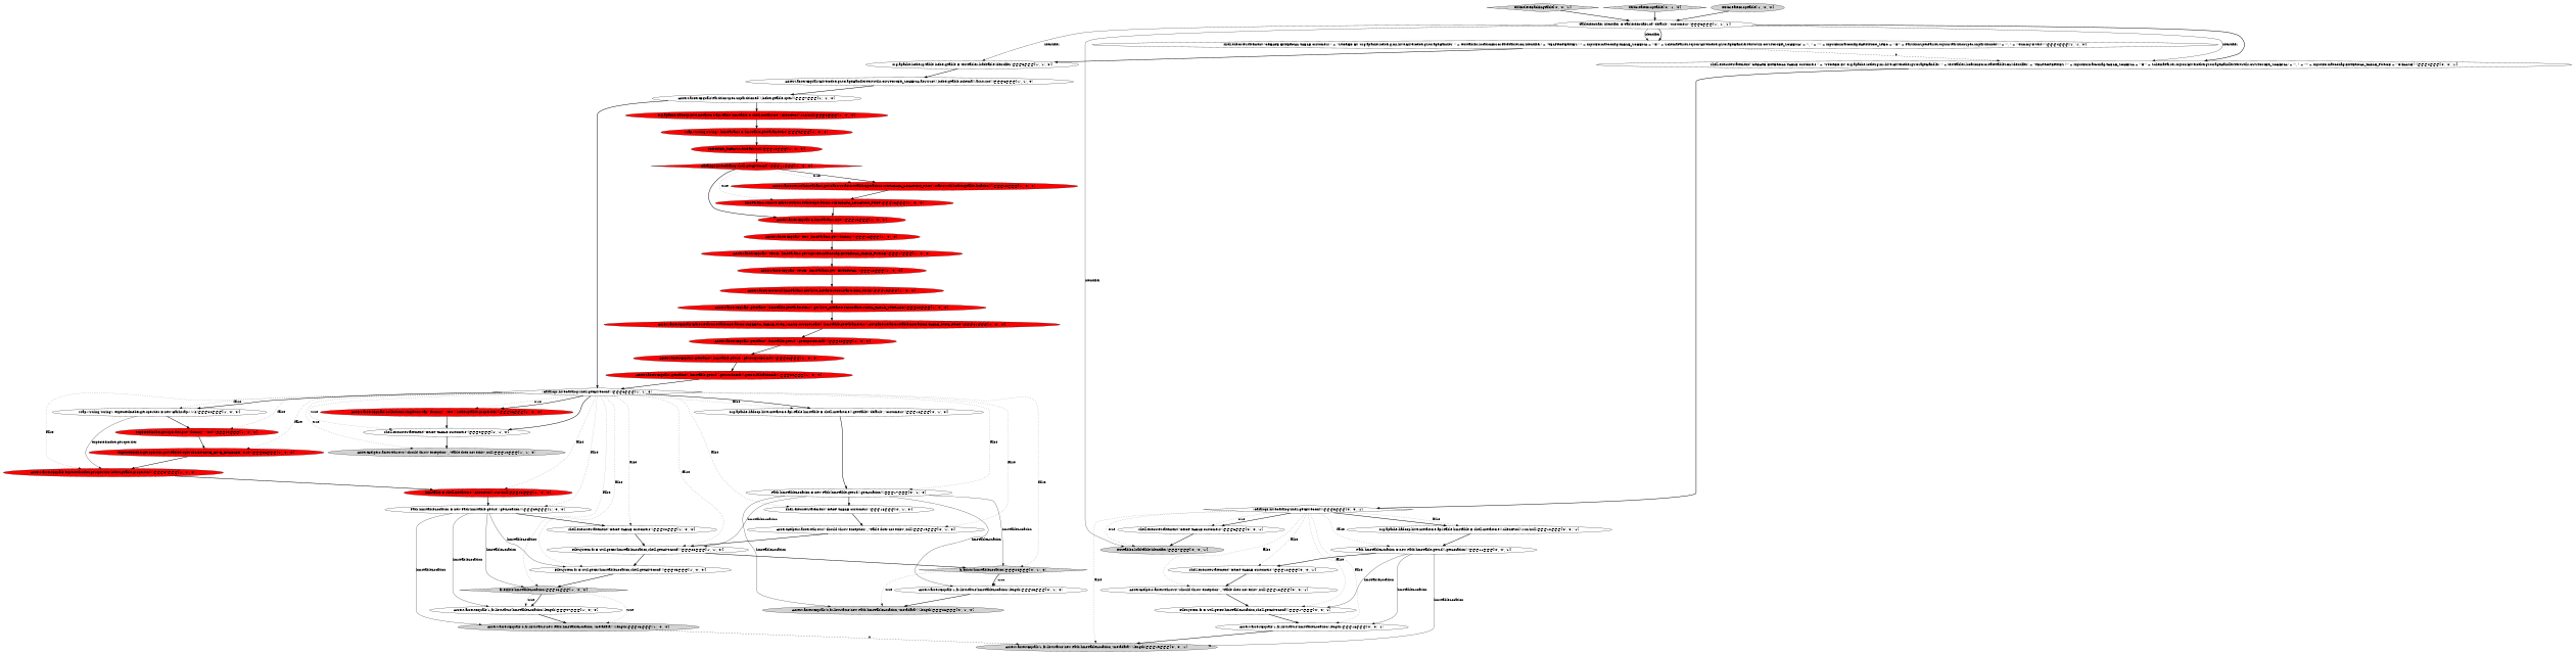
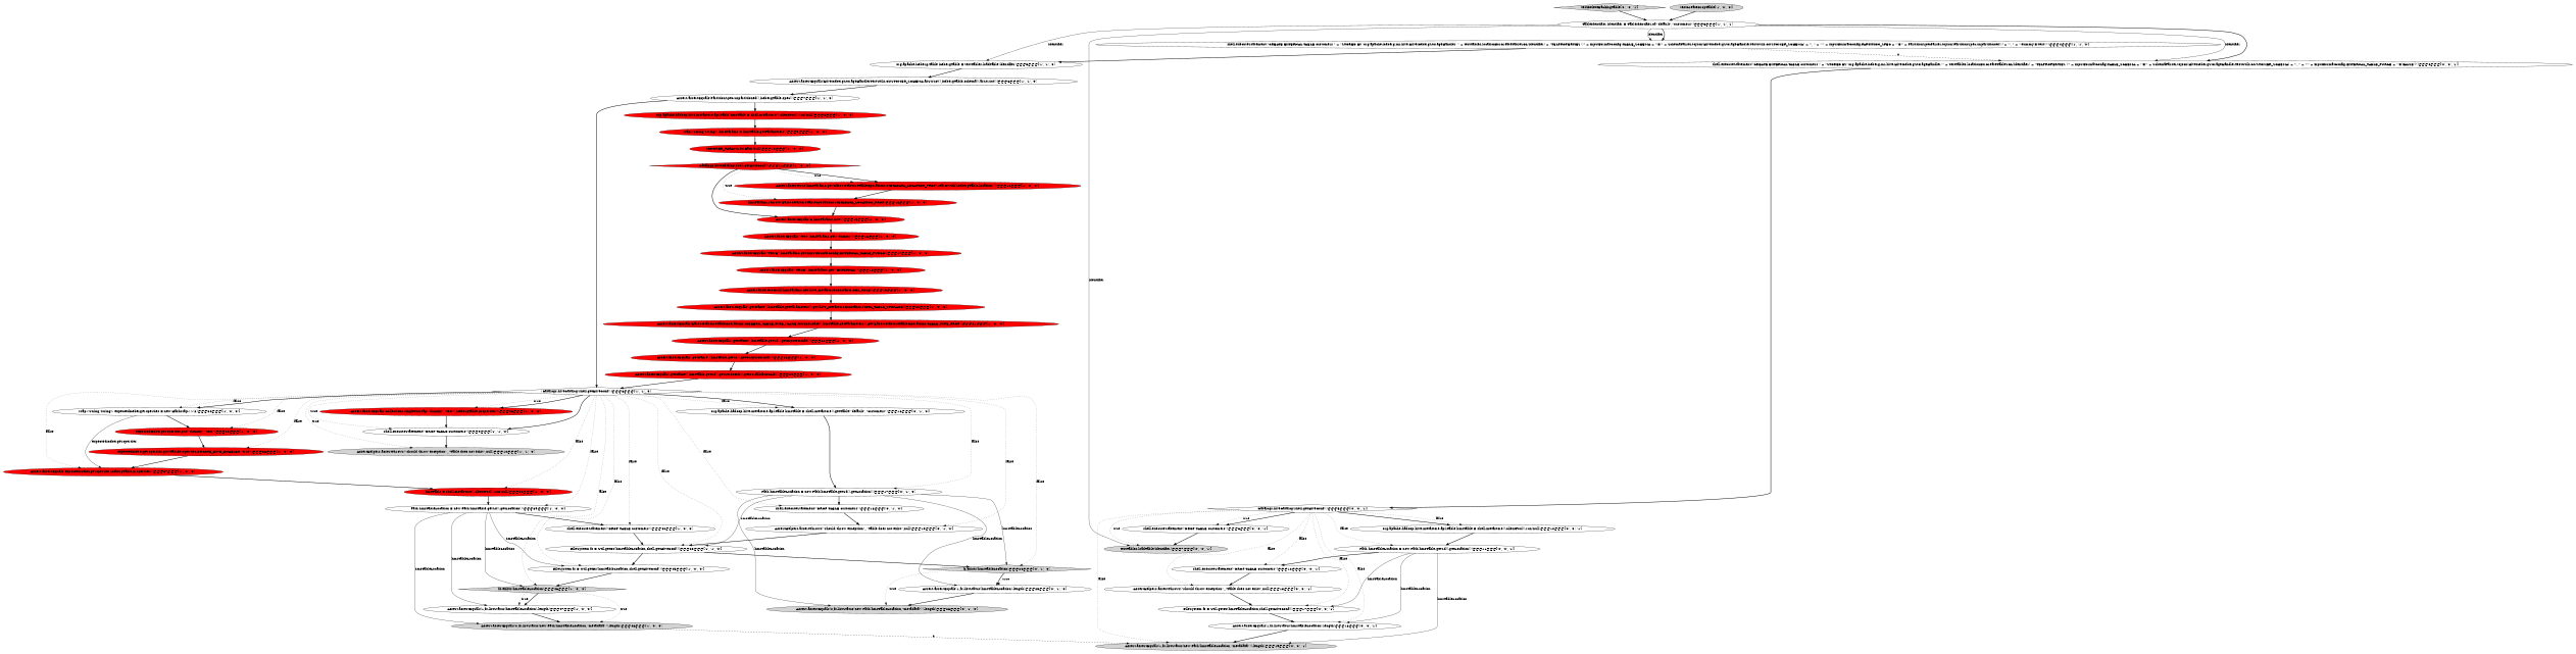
  digraph {
    node [fillcolor=white shape=ellipse style=filled]
    edge [style=bold]
    n1 [fillcolor=lightgray label="AssertHelpers.assertThrows(\"should throw exception\",,\"Table does not exist\",null)@@@10@@@['1', '1', '0']"]
    n2 [fillcolor=lightgray label="fs.exists(hmsTableLocation)@@@24@@@['0', '1', '0']" shape=diamond]
    n3 [fillcolor=lightgray label="Assert.assertEquals(0,fs.listStatus(new Path(hmsTableLocation,\"metadata\")).length)@@@26@@@['0', '1', '0']"]
    n4 [label="Assert.assertEquals(1,fs.listStatus(hmsTableLocation).length)@@@25@@@['0', '1', '0']"]
    n5 [fillcolor=red label="Assert.assertEquals(expectedIcebergProperties,icebergTable.properties())@@@37@@@['1', '0', '0']"]
    n6 [fillcolor=red label="hmsTable = shell.metastore().clientPool().run(null)@@@38@@@['1', '0', '0']"]
    n7 [label="Path hmsTableLocation = new Path(hmsTable.getSd().getLocation())@@@39@@@['1', '0', '0']"]
    n8 [fillcolor=red label="org.apache.hadoop.hive.metastore.api.Table hmsTable = shell.metastore().clientPool().run(null)@@@8@@@['1', '0', '0']"]
    n9 [fillcolor=red label="Map<String,String> hmsParams = hmsTable.getParameters()@@@9@@@['1', '0', '0']"]
    n10 [fillcolor=red label="IGNORED_PARAMS.forEach(null)@@@10@@@['1', '0', '0']"]
    n11 [fillcolor=red label="Assert.assertNotNull(hmsParams.get(hive_metastoreConstants.DDL_TIME))@@@19@@@['1', '0', '0']"]
    n12 [fillcolor=red label="Assert.assertEquals(.getName(),hmsTable.getParameters().get(hive_metastoreConstants.META_TABLE_STORAGE))@@@20@@@['1', '0', '0']"]
    n13 [fillcolor=red label="Assert.assertEquals(BaseMetastoreTableOperations.ICEBERG_TABLE_TYPE_VALUE.toUpperCase(),hmsTable.getParameters().get(BaseMetastoreTableOperations.TABLE_TYPE_PROP))@@@21@@@['1', '0', '0']"]
    n14 [label="Path hmsTableLocation = new Path(hmsTable.getSd().getLocation())@@@11@@@['0', '0', '1']"]
    n15 [fillcolor=lightgray label="Assert.assertEquals(1,fs.listStatus(new Path(hmsTableLocation,\"metadata\")).length)@@@19@@@['0', '0', '1']"]
    n16 [label="FileSystem fs = Util.getFs(hmsTableLocation,shell.getHiveConf())@@@17@@@['0', '0', '1']"]
    n17 [label="shell.executeStatement(\"DROP TABLE customers\")@@@12@@@['0', '0', '1']"]
    n18 [label="Assert.assertEquals(1,fs.listStatus(hmsTableLocation).length)@@@18@@@['0', '0', '1']"]
    n19 [label="AssertHelpers.assertThrows(\"should throw exception\",,\"Table does not exist\",null)@@@13@@@['0', '0', '1']"]
    n20 [fillcolor=red label="Assert.assertEquals(.getName(),hmsTable.getSd().getInputFormat())@@@22@@@['1', '0', '0']"]
    n21 [fillcolor=red label="Assert.assertEquals(6,hmsParams.size())@@@15@@@['1', '0', '0']"]
    n22 [fillcolor=red label="Assert.assertEquals(\"test\",hmsParams.get(\"dummy\"))@@@16@@@['1', '0', '0']"]
    n23 [fillcolor=red label="Assert.assertEquals(\"TRUE\",hmsParams.get(InputFormatConfig.EXTERNAL_TABLE_PURGE))@@@17@@@['1', '0', '0']"]
    n24 [fillcolor=red label="Assert.assertEquals(.getName(),hmsTable.getSd().getOutputFormat())@@@23@@@['1', '0', '0']"]
    n25 [fillcolor=red label="Assert.assertEquals(.getName(),hmsTable.getSd().getSerdeInfo().getSerializationLib())@@@24@@@['1', '0', '0']"]
    n26 [label="!Catalogs.hiveCatalog(shell.getHiveConf())@@@8@@@['1', '1', '0']" shape=diamond]
    n27 [label="Assert.assertEquals(HiveIcebergStorageHandlerTestUtils.CUSTOMER_SCHEMA.asStruct(),icebergTable.schema().asStruct())@@@6@@@['1', '1', '0']"]
    n28 [label="Assert.assertEquals(PartitionSpec.unpartitioned(),icebergTable.spec())@@@7@@@['1', '1', '0']"]
    n29 [fillcolor=red label="expectedIcebergProperties.put(\"dummy\",\"test\")@@@35@@@['1', '0', '0']"]
    n30 [fillcolor=red label="expectedIcebergProperties.put(TableProperties.ENGINE_HIVE_ENABLED,\"true\")@@@36@@@['1', '0', '0']"]
    n31 [fillcolor=red label="Catalogs.hiveCatalog(shell.getHiveConf())@@@11@@@['1', '0', '0']" shape=diamond]
    n32 [label="org.apache.hadoop.hive.metastore.api.Table hmsTable = shell.metastore().clientPool().run(null)@@@10@@@['0', '0', '1']"]
    n33 [label="Map<String,String> expectedIcebergProperties = new HashMap<>(2)@@@34@@@['1', '0', '0']"]
    n34 [label="shell.executeStatement(\"DROP TABLE customers\")@@@40@@@['1', '0', '0']"]
    n35 [label="Assert.assertEquals(1,fs.listStatus(hmsTableLocation).length)@@@47@@@['1', '0', '0']"]
    n36 [fillcolor=lightgray label="Assert.assertEquals(0,fs.listStatus(new Path(hmsTableLocation,\"metadata\")).length)@@@48@@@['1', '0', '0']"]
    n37 [fillcolor=lightgray label="fs.exists(hmsTableLocation)@@@46@@@['1', '0', '0']" shape=diamond]
    n38 [label="FileSystem fs = Util.getFs(hmsTableLocation,shell.getHiveConf())@@@45@@@['1', '0', '0']"]
    n39 [label="FileSystem fs = Util.getFs(hmsTableLocation,shell.getHiveConf())@@@23@@@['1', '1', '0']"]
    n40 [label="shell.executeStatement(\"CREATE EXTERNAL TABLE customers \" + \"STORED BY 'org.apache.iceberg.mr.hive.HiveIcebergStorageHandler' \" + testTables.locationForCreateTableSQL(identifier) + \"TBLPROPERTIES ('\" + InputFormatConfig.TABLE_SCHEMA + \"'='\" + SchemaParser.toJson(HiveIcebergStorageHandlerTestUtils.CUSTOMER_SCHEMA) + \"', \" + \"'\" + InputFormatConfig.PARTITION_SPEC + \"'='\" + PartitionSpecParser.toJson(PartitionSpec.unpartitioned()) + \"', \" + \"'dummy'='test')\")@@@4@@@['1', '1', '0']"]
    n41 [label="org.apache.iceberg.Table icebergTable = testTables.loadTable(identifier)@@@5@@@['1', '1', '0']"]
    n42 [label="shell.executeStatement(\"CREATE EXTERNAL TABLE customers \" + \"STORED BY 'org.apache.iceberg.mr.hive.HiveIcebergStorageHandler' \" + testTables.locationForCreateTableSQL(identifier) + \"TBLPROPERTIES ('\" + InputFormatConfig.TABLE_SCHEMA + \"'='\" + SchemaParser.toJson(HiveIcebergStorageHandlerTestUtils.CUSTOMER_SCHEMA) + \"', \" + \"'\" + InputFormatConfig.EXTERNAL_TABLE_PURGE + \"'='FALSE')\")@@@4@@@['0', '0', '1']"]
    n43 [label="!Catalogs.hiveCatalog(shell.getHiveConf())@@@5@@@['0', '0', '1']" shape=diamond]
    n44 [label="shell.executeStatement(\"DROP TABLE customers\")@@@6@@@['0', '0', '1']"]
    n45 [fillcolor=lightgray label="testTables.loadTable(identifier)@@@7@@@['0', '0', '1']"]
    n46 [label="TableIdentifier identifier = TableIdentifier.of(\"default\",\"customers\")@@@3@@@['1', '1', '1']"]
    n47 [label="org.apache.hadoop.hive.metastore.api.Table hmsTable = shell.metastore().getTable(\"default\",\"customers\")@@@16@@@['0', '1', '0']"]
    n48 [label="Path hmsTableLocation = new Path(hmsTable.getSd().getLocation())@@@17@@@['0', '1', '0']"]
    n49 [label="shell.executeStatement(\"DROP TABLE customers\")@@@18@@@['0', '1', '0']"]
    n50 [label="AssertHelpers.assertThrows(\"should throw exception\",,\"Table does not exist\",null)@@@19@@@['0', '1', '0']"]
    n51 [fillcolor=red label="Assert.assertEquals(Collections.singletonMap(\"dummy\",\"test\"),icebergTable.properties())@@@26@@@['1', '0', '0']"]
    n52 [label="shell.executeStatement(\"DROP TABLE customers\")@@@9@@@['1', '1', '0']"]
    n53 [fillcolor=red label="hmsParams.remove(BaseMetastoreTableOperations.METADATA_LOCATION_PROP)@@@13@@@['1', '0', '0']"]
    n54 [fillcolor=red label="Assert.assertTrue(hmsParams.get(BaseMetastoreTableOperations.METADATA_LOCATION_PROP).startsWith(icebergTable.location()))@@@12@@@['1', '0', '0']"]
    n55 [fillcolor=red label="Assert.assertEquals(\"TRUE\",hmsParams.get(\"EXTERNAL\"))@@@18@@@['1', '0', '0']"]
    n56 [fillcolor=lightgray label="testDeleteBackingTable['0', '0', '1']" shape=diamond]
-   n57 [fillcolor=lightgray label="testCreateDropTable['0', '1', '0']" shape=diamond]
    n58 [fillcolor=lightgray label="testCreateDropTable['1', '0', '0']"]
    n2 -> n3 [label=true style=dotted]
    n2 -> n4
    n2 -> n4 [label=true style=dotted]
    n4 -> n3
    n5 -> n6
    n6 -> n7
    n7 -> n34
    n7 -> n35 [label=hmsTableLocation style=solid]
    n7 -> n36 [label=hmsTableLocation style=solid]
    n7 -> n37 [label=hmsTableLocation style=solid]
    n7 -> n38 [label=hmsTableLocation style=solid]
    n8 -> n9
    n9 -> n10
    n10 -> n31
    n11 -> n12
    n12 -> n13
    n13 -> n20
    n14 -> n15 [label=hmsTableLocation style=solid]
    n14 -> n16 [label=hmsTableLocation style=solid]
    n14 -> n17
    n14 -> n18 [label=hmsTableLocation style=solid]
    n16 -> n18
    n17 -> n19
    n18 -> n15
    n19 -> n16
    n20 -> n24
    n21 -> n22
    n22 -> n23
    n23 -> n55
    n24 -> n25
    n25 -> n26
    n26 -> n1 [label=true style=dotted]
    n26 -> n2 [label=false style=dotted]
    n26 -> n5 [label=false style=dotted]
    n26 -> n6 [label=false style=dotted]
    n26 -> n7 [label=false style=dotted]
    n26 -> n29 [label=false style=dotted]
    n26 -> n30 [label=false style=dotted]
    n26 -> n33 [label=false style=dotted]
    n26 -> n33
    n26 -> n34 [label=false style=dotted]
    n26 -> n37 [label=false style=dotted]
    n26 -> n38 [label=false style=dotted]
    n26 -> n39 [label=false style=dotted]
    n26 -> n47 [label=false style=dotted]
    n26 -> n47
    n26 -> n48 [label=false style=dotted]
    n26 -> n49 [label=false style=dotted]
    n26 -> n50 [label=false style=dotted]
    n26 -> n51 [label=true style=dotted]
    n26 -> n51
    n26 -> n52 [label=true style=dotted]
    n26 -> n52
    n27 -> n28
    n28 -> n8
    n28 -> n26
    n29 -> n30
    n30 -> n5
    n31 -> n21
    n31 -> n53 [label=true style=dotted]
    n31 -> n54
    n31 -> n54 [label=true style=dotted]
    n32 -> n14
    n33 -> n5 [label=expectedIcebergProperties style=solid]
    n33 -> n29
    n34 -> n39
    n35 -> n36
    n36 -> n15 [label=0 style=dashed]
    n37 -> n35
    n37 -> n35 [label=true style=dotted]
    n37 -> n36 [label=true style=dotted]
    n38 -> n37
    n39 -> n2
    n39 -> n38
    n40 -> n41
    n40 -> n42 [label=0 style=dashed]
    n41 -> n27
    n42 -> n43
    n43 -> n14 [label=false style=dotted]
    n43 -> n15 [label=false style=dotted]
    n43 -> n16 [label=false style=dotted]
    n43 -> n17 [label=false style=dotted]
    n43 -> n18 [label=false style=dotted]
    n43 -> n19 [label=false style=dotted]
    n43 -> n32 [label=false style=dotted]
    n43 -> n32
    n43 -> n44 [label=true style=dotted]
    n43 -> n44
    n43 -> n45 [label=true style=dotted]
    n44 -> n45
    n46 -> n40
    n46 -> n40 [label=identifier style=solid]
    n46 -> n41 [label=identifier style=solid]
    n46 -> n42
    n46 -> n42 [label=identifier style=solid]
    n46 -> n45 [label=identifier style=solid]
    n47 -> n48
    n48 -> n2 [label=hmsTableLocation style=solid]
    n48 -> n3 [label=hmsTableLocation style=solid]
    n48 -> n4 [label=hmsTableLocation style=solid]
    n48 -> n39 [label=hmsTableLocation style=solid]
    n48 -> n49
    n49 -> n50
    n50 -> n39
    n51 -> n52
    n52 -> n1
    n53 -> n21
    n54 -> n53
    n55 -> n11
    n56 -> n46
-   n57 -> n46
    n58 -> n46
  }
